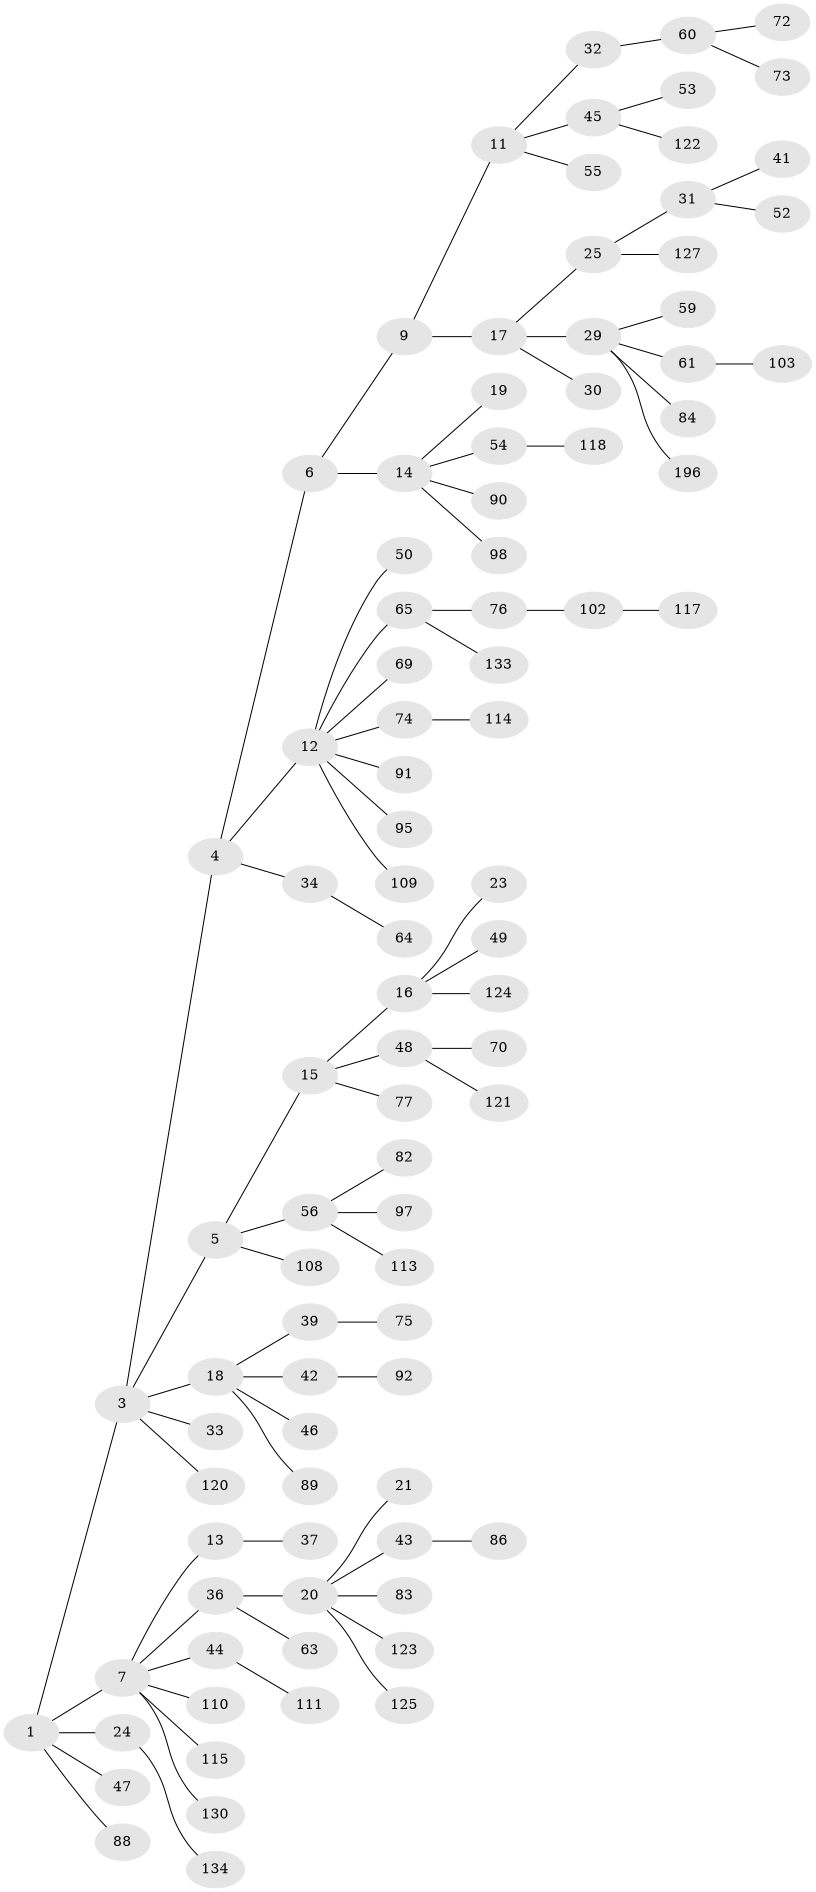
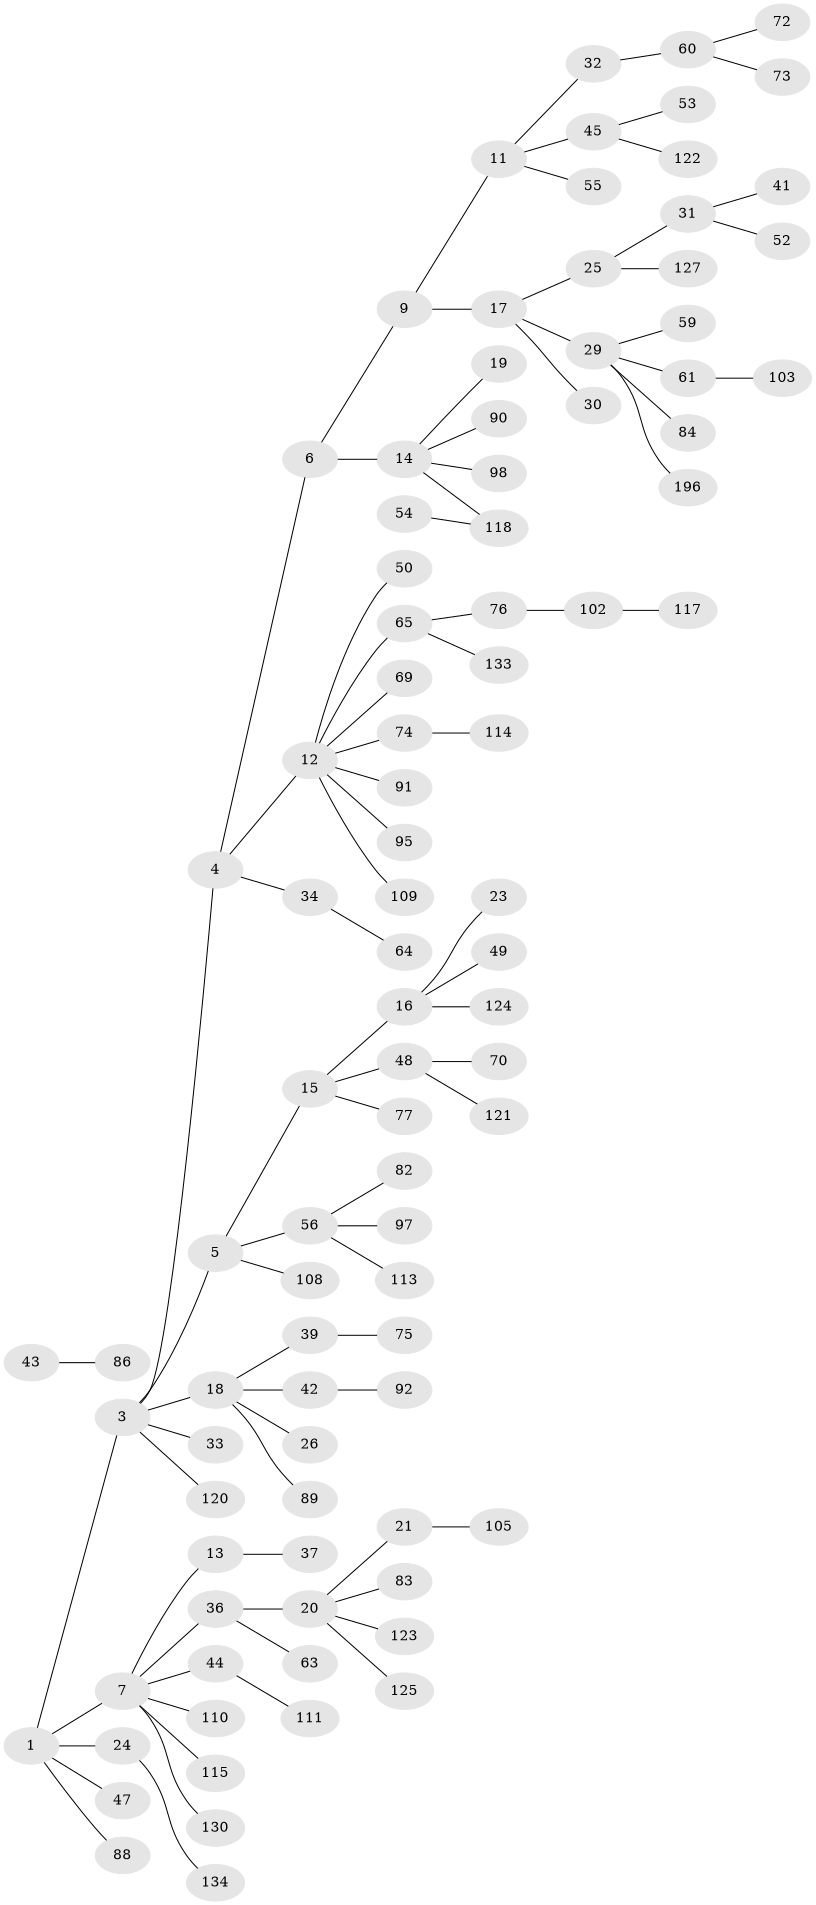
  graph {
    rankdir=LR
    node [color=gray90 style=filled]
    1 [super="+2"]
    3 [super="+128"]
    7 [super="+8"]
    24 [super="+66"]
    47 [super="+71"]
    88
    4 [super="+132"]
    5 [super="+10"]
    18 [super="+85"]
    33
    120
    13 [super="+26"]
    36
    44 [super="+100"]
    110
    115
    130
    134
    6
    12 [super="+38"]
    34
    15 [super="+40"]
    56 [super="+80"]
    108
    39
    42 [super="+81"]
-   46
+   46 [label=26]
    89 [super="+104"]
    9 [super="+27"]
    14 [super="+28"]
    50
    65 [super="+96"]
    69
    74 [super="+79"]
    91
    95
    109
    64 [super="+78"]
    16 [super="+48"]
    n40 [label=48 super="+129"]
    77
    82
    97
    113
    11 [super="+35"]
    17 [super="+22"]
    19 [super="+67"]
    54
    90
    98
    37 [super="+93"]
    20 [super="+107"]
    63
    111
    32 [super="+101"]
    45 [super="+106"]
    55
    25 [super="+52"]
    29 [super="+51"]
    30
    60 [super="+119"]
    53
    122
    76
    133
    114
    21 [super="+57"]
    43 [super="+68"]
    83 [super="+94"]
    123
    125
    118 [super="+126"]
    23
    49 [super="+99"]
    124
    70
    121
    31
    127
    59
    61
    84
    n83 [label=196]
    75
    92 [super="+112"]
+   105
    86 [super="+87"]
    41
    n89 [label=52]
    103
    72
    73
    102
    117 [super="+131"]
    1 -- 3
    1 -- 7
    1 -- 24
    1 -- 47
    1 -- 88
    3 -- 4
    3 -- 5
    3 -- 18
    3 -- 33
    3 -- 120
    7 -- 13
    7 -- 36
    7 -- 44
    7 -- 110
    7 -- 115
    7 -- 130
    24 -- 134
    4 -- 6
    4 -- 12
    4 -- 34
    5 -- 15
    5 -- 56
    5 -- 108
    18 -- 39
    18 -- 42
    18 -- 46
    18 -- 89
    13 -- 37
    36 -- 20
    36 -- 63
    44 -- 111
    6 -- 9
    6 -- 14
    12 -- 50
    12 -- 65
    12 -- 69
    12 -- 74
    12 -- 91
    12 -- 95
    12 -- 109
    34 -- 64
    15 -- 16
    15 -- n40
    15 -- 77
    56 -- 82
    56 -- 97
    56 -- 113
    39 -- 75
    42 -- 92
    9 -- 11
    9 -- 17
    14 -- 19
-   14 -- 54
+   14 -- 118
    14 -- 90
    14 -- 98
    65 -- 76
    65 -- 133
    74 -- 114
    16 -- 23
    16 -- 49
    16 -- 124
    n40 -- 70
    n40 -- 121
    11 -- 32
    11 -- 45
    11 -- 55
    17 -- 25
    17 -- 29
    17 -- 30
    54 -- 118
    20 -- 21
-   20 -- 43
    20 -- 83
    20 -- 123
    20 -- 125
    32 -- 60
    45 -- 53
    45 -- 122
    25 -- 31
    25 -- 127
    29 -- 59
    29 -- 61
    29 -- 84
    29 -- n83
    60 -- 72
    60 -- 73
    76 -- 102
+   21 -- 105
    43 -- 86
    31 -- 41
    31 -- n89
    61 -- 103
    102 -- 117
  }
